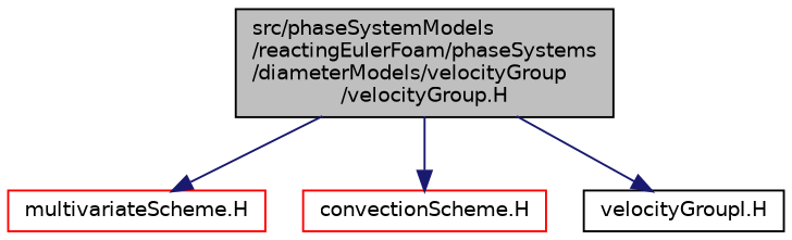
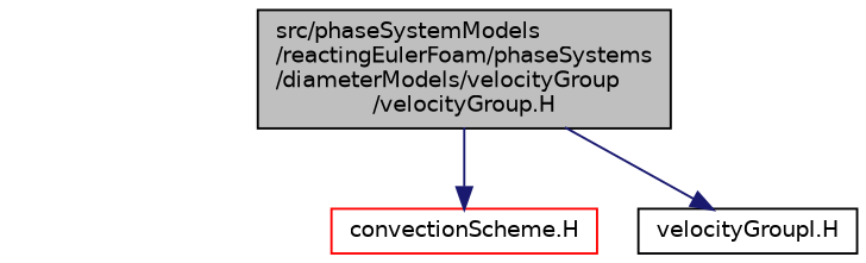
  digraph {
    node [color=black fontname=Helvetica fontsize=10 shape=record]
    edge [color=midnightblue fontname=Helvetica fontsize=10 labelfontname=Helvetica labelfontsize=10 style=solid]
    n1 [fillcolor=grey75 fontcolor=black height=0.2 label="src/phaseSystemModels\l/reactingEulerFoam/phaseSystems\l/diameterModels/velocityGroup\l/velocityGroup.H" style=filled width=0.4]
-   n2 [color=red height=0.2 label="multivariateScheme.H" width=0.4]
    n3 [color=red height=0.2 label="convectionScheme.H" width=0.4]
    n4 [height=0.2 label="velocityGroupI.H" width=0.4]
-   n1 -> n2
    n1 -> n3
    n1 -> n4
  }
